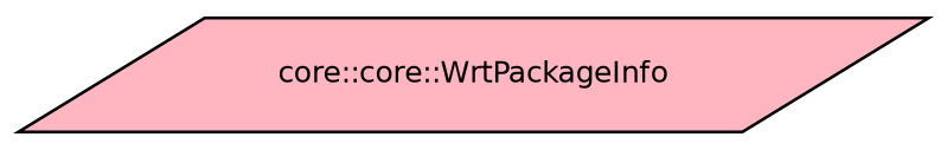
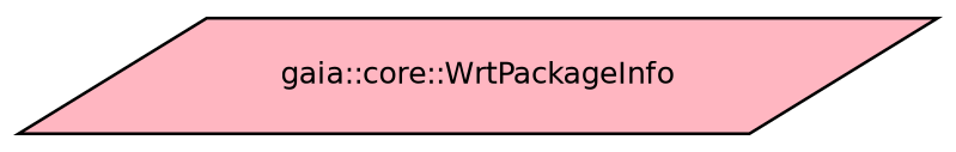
  digraph {
    rankdir=LR
-   n1 [color=black fillcolor=lightpink fontname=Helvetica fontsize=10 height=0.2 label="core::core::WrtPackageInfo" shape=parallelogram style=filled width=0.4]
+   n1 [color=black fillcolor=lightpink fontname=Helvetica fontsize=10 height=0.2 label="gaia::core::WrtPackageInfo" shape=parallelogram style=filled width=0.4]
  }
